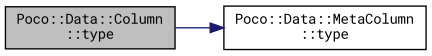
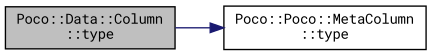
  digraph {
    rankdir=LR
    fontname="Roboto Mono"
    node [color=black fontname="Roboto Mono" fontsize=10 shape=record style=filled]
    n1 [fillcolor=grey75 fontcolor=black height=0.2 label="Poco::Data::Column\l::type" width=0.4]
-   n2 [fillcolor=white height=0.2 label="Poco::Data::MetaColumn\l::type" width=0.4]
+   n2 [fillcolor=white height=0.2 label="Poco::Poco::MetaColumn\l::type" width=0.4]
    n1 -> n2 [color=midnightblue fontname="Roboto Mono" fontsize=10 labelfontname=Helvetica labelfontsize=10 style=solid]
  }
